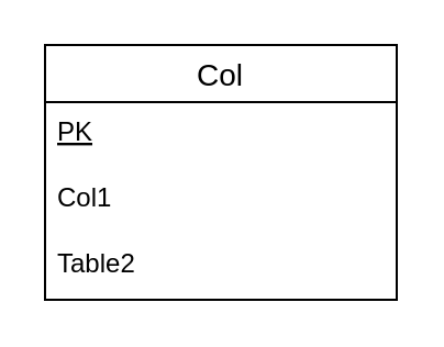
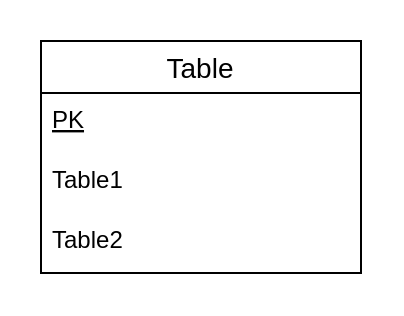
  <mxCell id="0" />
  <mxCell id="1" parent="0" />
- <mxCell id="2" value="Col" style="swimlane;fontStyle=0;childLayout=stackLayout;horizontal=1;startSize=26;horizontalStack=0;resizeParent=1;resizeParentMax=0;resizeLast=0;collapsible=1;marginBottom=0;align=center;fontSize=14;" vertex="1" parent="1"><mxGeometry x="20" y="20" width="160" height="116" as="geometry" /></mxCell>
+ <mxCell id="2" value="Table" style="swimlane;fontStyle=0;childLayout=stackLayout;horizontal=1;startSize=26;horizontalStack=0;resizeParent=1;resizeParentMax=0;resizeLast=0;collapsible=1;marginBottom=0;align=center;fontSize=14;" vertex="1" parent="1"><mxGeometry x="20" y="20" width="160" height="116" as="geometry" /></mxCell>
  <mxCell id="3" value="PK" style="text;strokeColor=none;fillColor=none;spacingLeft=4;spacingRight=4;overflow=hidden;rotatable=0;points=[[0,0.5],[1,0.5]];portConstraint=eastwest;fontSize=12;fontStyle=4" vertex="1" parent="2"><mxGeometry y="26" width="160" height="30" as="geometry" /></mxCell>
- <mxCell id="4" value="Col1" style="text;strokeColor=none;fillColor=none;spacingLeft=4;spacingRight=4;overflow=hidden;rotatable=0;points=[[0,0.5],[1,0.5]];portConstraint=eastwest;fontSize=12;" vertex="1" parent="2"><mxGeometry y="56" width="160" height="30" as="geometry" /></mxCell>
+ <mxCell id="4" value="Table1" style="text;strokeColor=none;fillColor=none;spacingLeft=4;spacingRight=4;overflow=hidden;rotatable=0;points=[[0,0.5],[1,0.5]];portConstraint=eastwest;fontSize=12;" vertex="1" parent="2"><mxGeometry y="56" width="160" height="30" as="geometry" /></mxCell>
  <mxCell id="5" value="Table2&#10;" style="text;strokeColor=none;fillColor=none;spacingLeft=4;spacingRight=4;overflow=hidden;rotatable=0;points=[[0,0.5],[1,0.5]];portConstraint=eastwest;fontSize=12;" vertex="1" parent="2"><mxGeometry y="86" width="160" height="30" as="geometry" /></mxCell>
